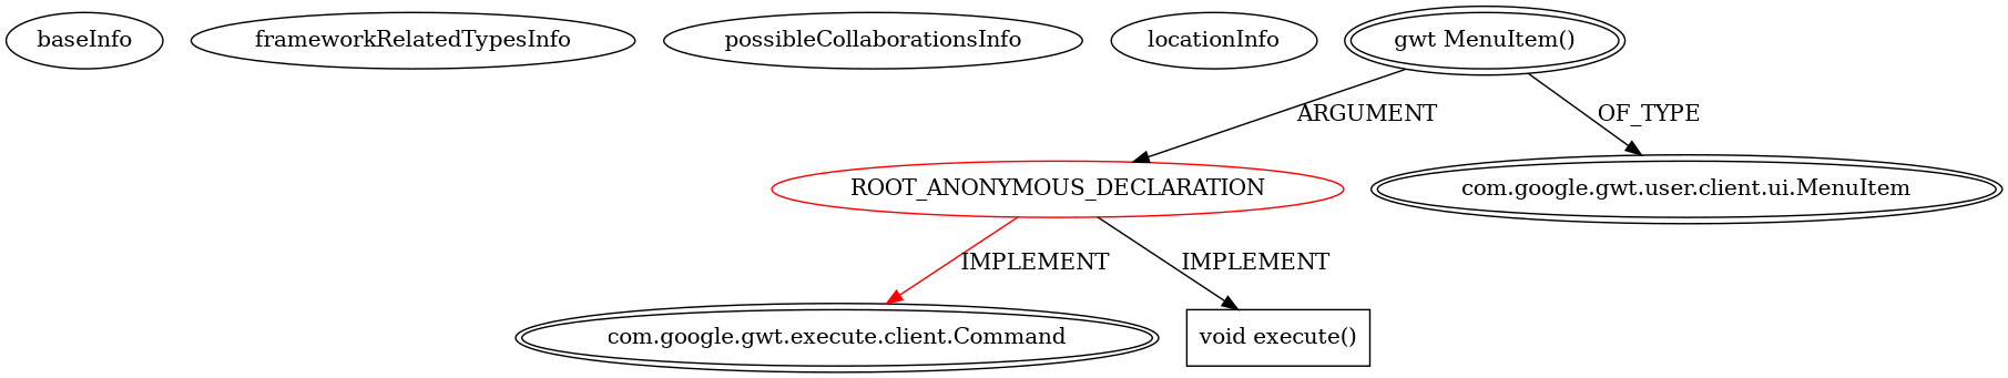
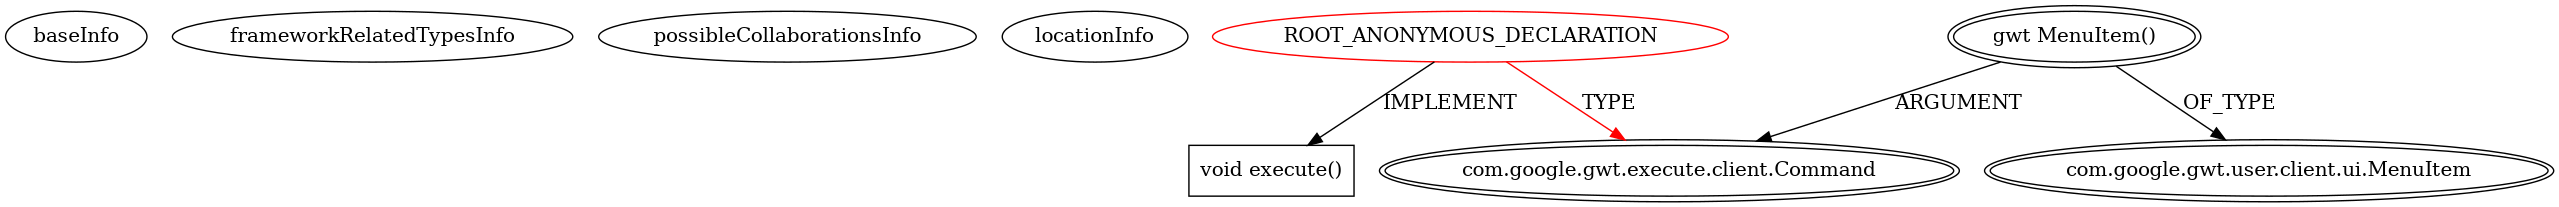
  digraph {
    baseInfo [category=extension_graph graphId=3024 isAnonymous=true possibleRelation=false]
    frameworkRelatedTypesInfo [0="com.google.gwt.user.client.Command"]
    possibleCollaborationsInfo
    locationInfo [contextSignature="void addColumnSelectionBox()" filePath="/hmiguellima-ugat/ugat-master/src/org/ucp/gwt/widgets/MVCTable.java" graphId=3024 projectName="hmiguellima-ugat"]
    n5 [color=red isFrameworkType=false label=ROOT_ANONYMOUS_DECLARATION vertexType=ROOT_ANONYMOUS_DECLARATION]
    n6 [isFrameworkType=true label="com.google.gwt.execute.client.Command" peripheries=2 vertexType=FRAMEWORK_INTERFACE_TYPE]
    n7 [isFrameworkType=false label="void execute()" shape=box vertexType=OVERRIDING_METHOD_DECLARATION]
    n8 [isFrameworkType=true label="gwt MenuItem()" peripheries=2 vertexType=OUTSIDE_CONSTRUCTOR_CALL]
    n9 [isFrameworkType=true label="com.google.gwt.user.client.ui.MenuItem" peripheries=2 vertexType=FRAMEWORK_CLASS_TYPE]
-   n5 -> n6 [color=red label=IMPLEMENT]
+   n5 -> n6 [color=red label=TYPE]
    n5 -> n7 [label=IMPLEMENT]
-   n8 -> n5 [label=ARGUMENT]
+   n8 -> n6 [label=ARGUMENT]
    n8 -> n9 [label=OF_TYPE]
  }
